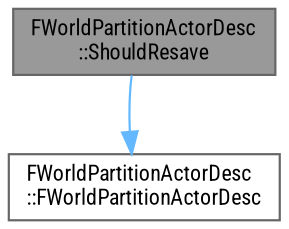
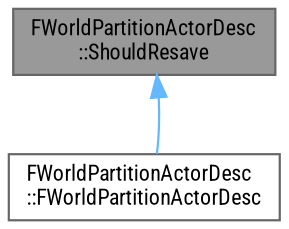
  digraph {
    rankdir=TB
    fontname="Roboto Condensed"
    node [fontname="Roboto Condensed" fontsize=10 shape=box style=filled]
    n1 [color=gray40 fillcolor=grey60 fontcolor=black height=0.2 label="FWorldPartitionActorDesc\l::ShouldResave" width=0.4]
    n2 [color=grey40 fillcolor=white height=0.2 label="FWorldPartitionActorDesc\l::FWorldPartitionActorDesc" width=0.4]
-   n1 -> n2 [color=steelblue1 fontname="Roboto Condensed" fontsize=10 labelfontname=Helvetica labelfontsize=10 style=solid]
+   n2 -> n1 [color=steelblue1 fontname="Roboto Condensed" fontsize=10 labelfontname=Helvetica labelfontsize=10 style=solid]
  }
